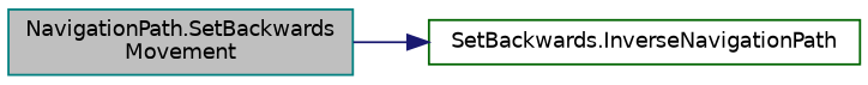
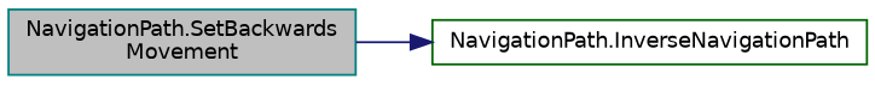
  digraph {
    rankdir=LR
    node [fontname=Helvetica fontsize=10 shape=record style=filled]
    n1 [color=teal fillcolor=grey75 fontcolor=black height=0.2 label="NavigationPath.SetBackwards\lMovement" width=0.4]
-   n2 [color=darkgreen fillcolor=white height=0.2 label="SetBackwards.InverseNavigationPath" width=0.4]
+   n2 [color=darkgreen fillcolor=white height=0.2 label="NavigationPath.InverseNavigationPath" width=0.4]
    n1 -> n2 [color=midnightblue fontname=Helvetica fontsize=10 labelfontname=Helvetica labelfontsize=10 style=solid]
  }
